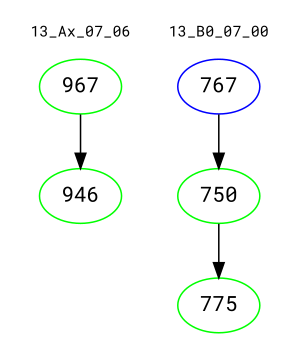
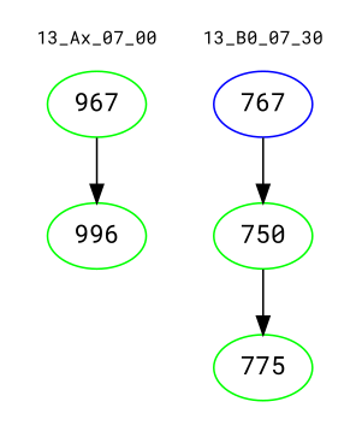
  digraph {
    fontname="Roboto Mono"
    node [color=green fontname="Roboto Mono"]
    edge [color=black fontname="Roboto Mono"]
    n1 [label=967]
-   n2 [label=946]
+   n2 [label=996]
    n3 [color=blue label=767]
    n4 [label=750]
    n5 [label=775]
    subgraph cluster_1 {
      color=white
      fontsize=10
-     label="13_Ax_07_06"
+     label="13_Ax_07_00"
      n1
      n2
    }
    subgraph cluster_2 {
      color=white
      fontsize=10
-     label="13_B0_07_00"
+     label="13_B0_07_30"
      n3
      n4
      n5
    }
    n1 -> n2
    n3 -> n4
    n4 -> n5
  }
